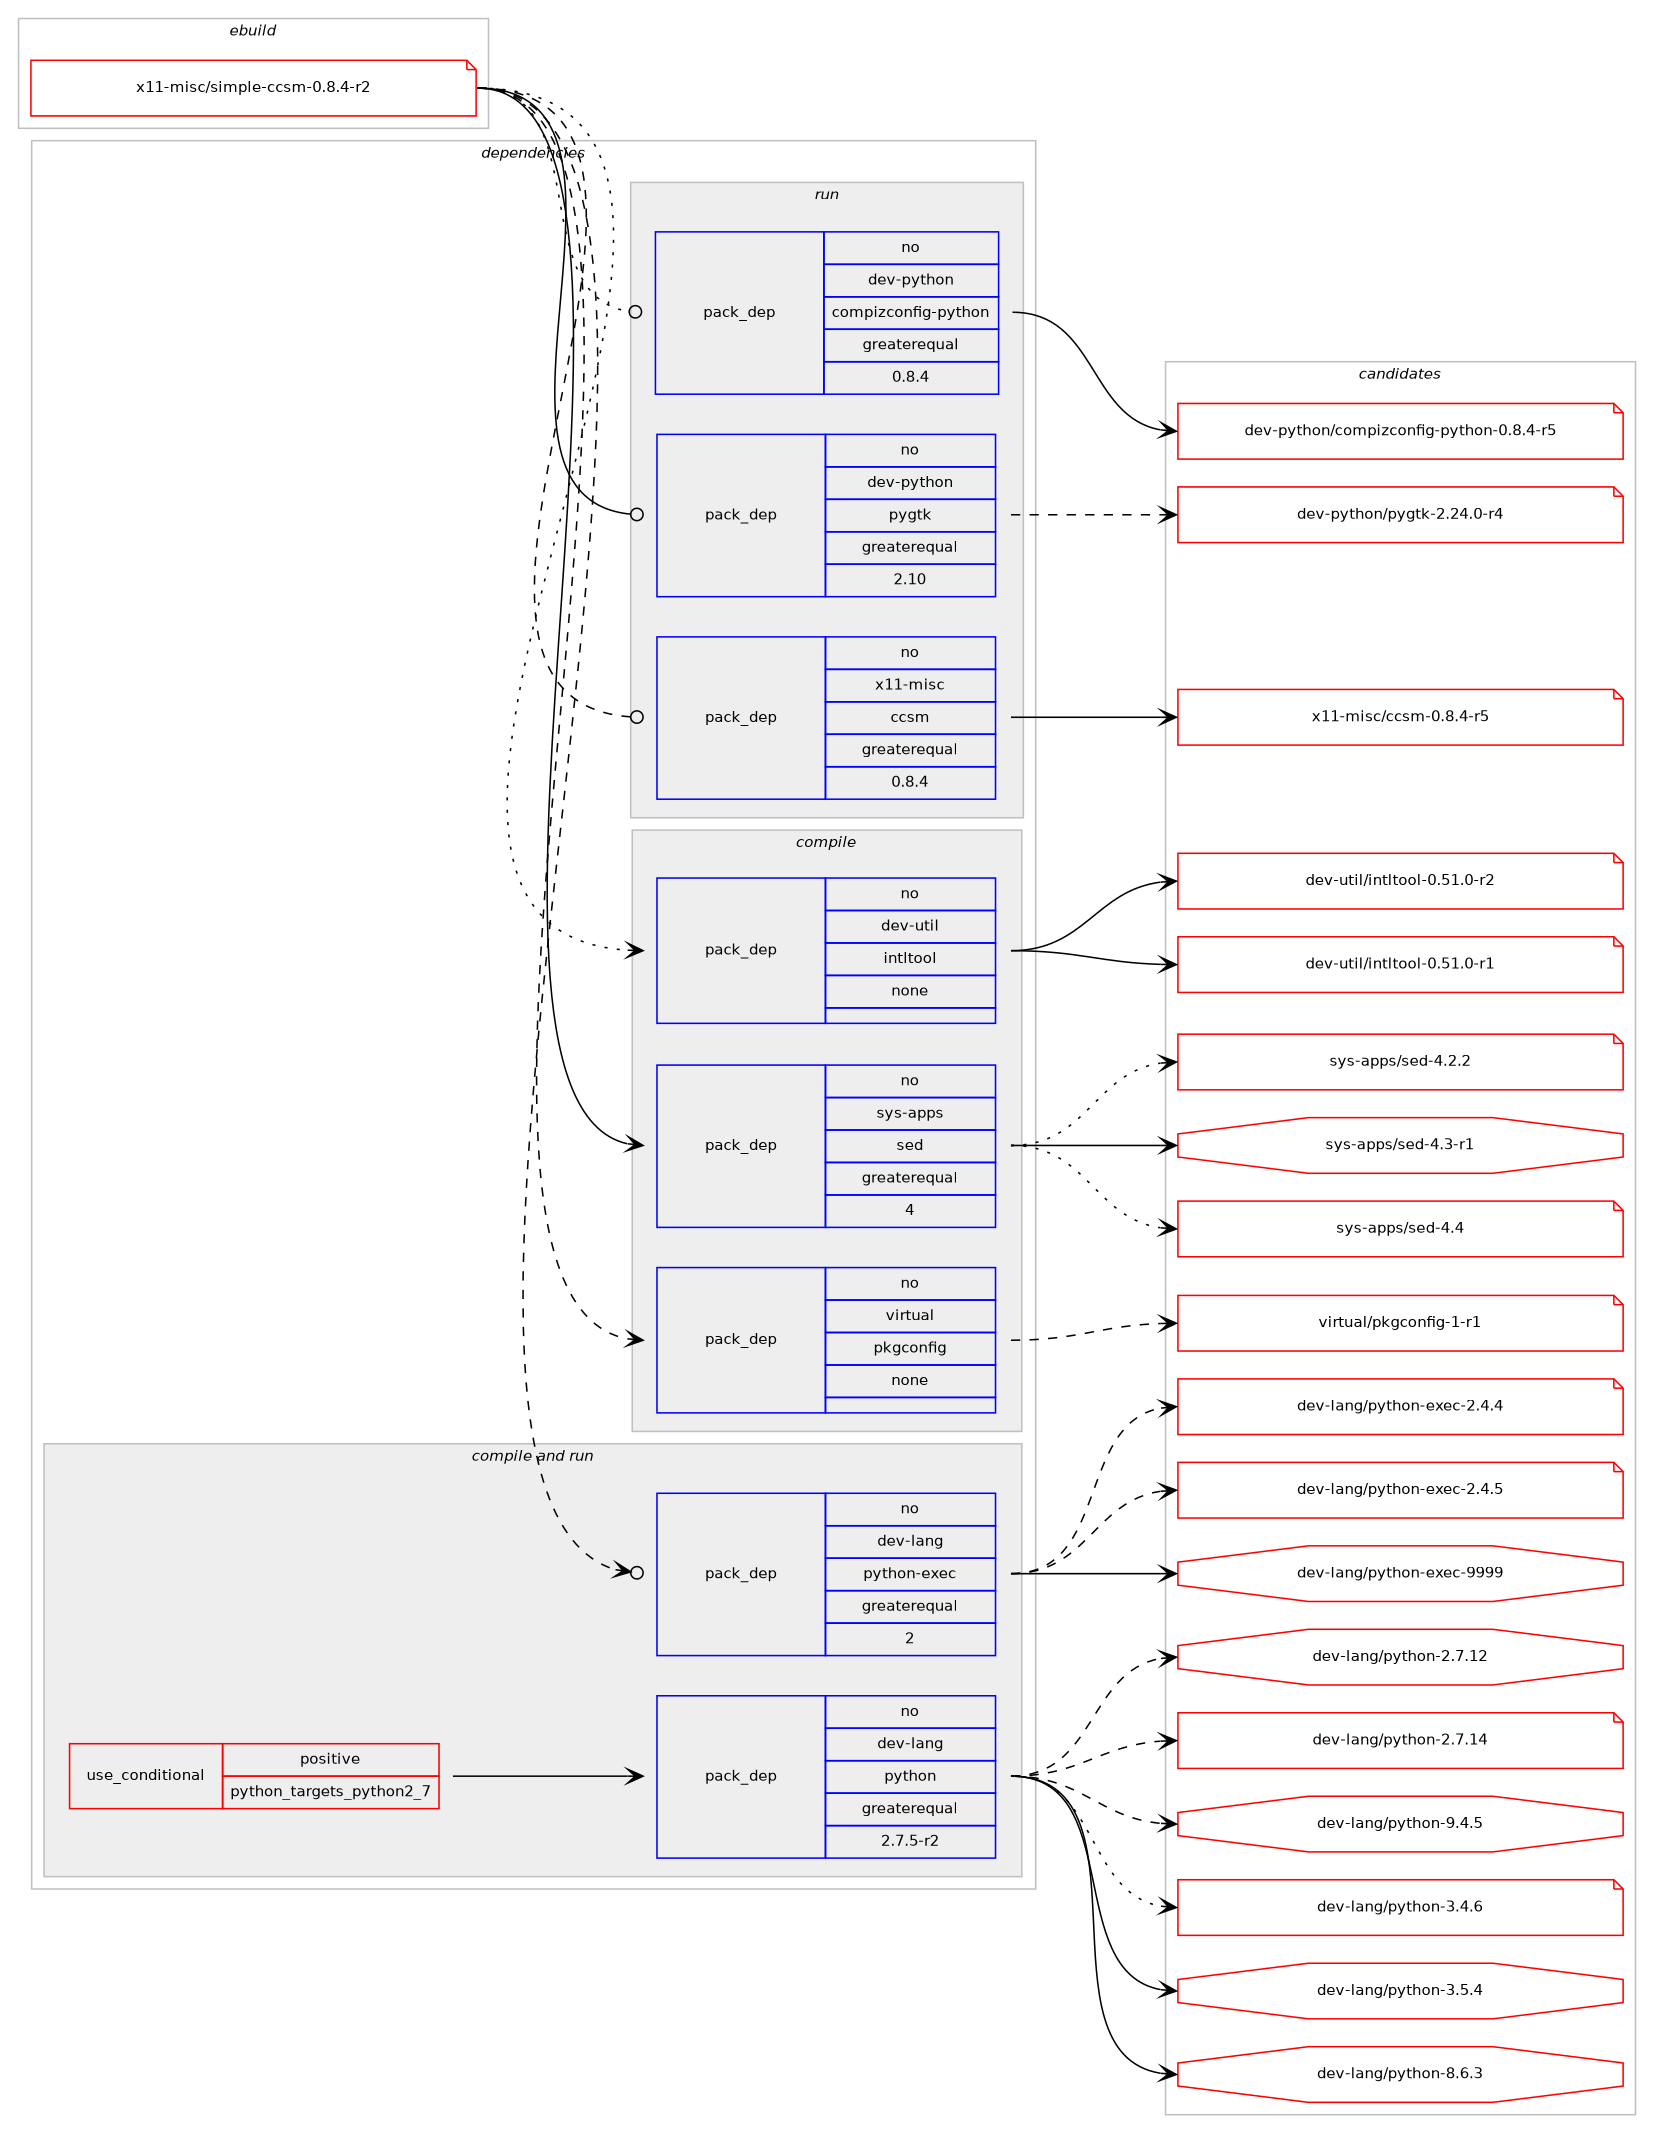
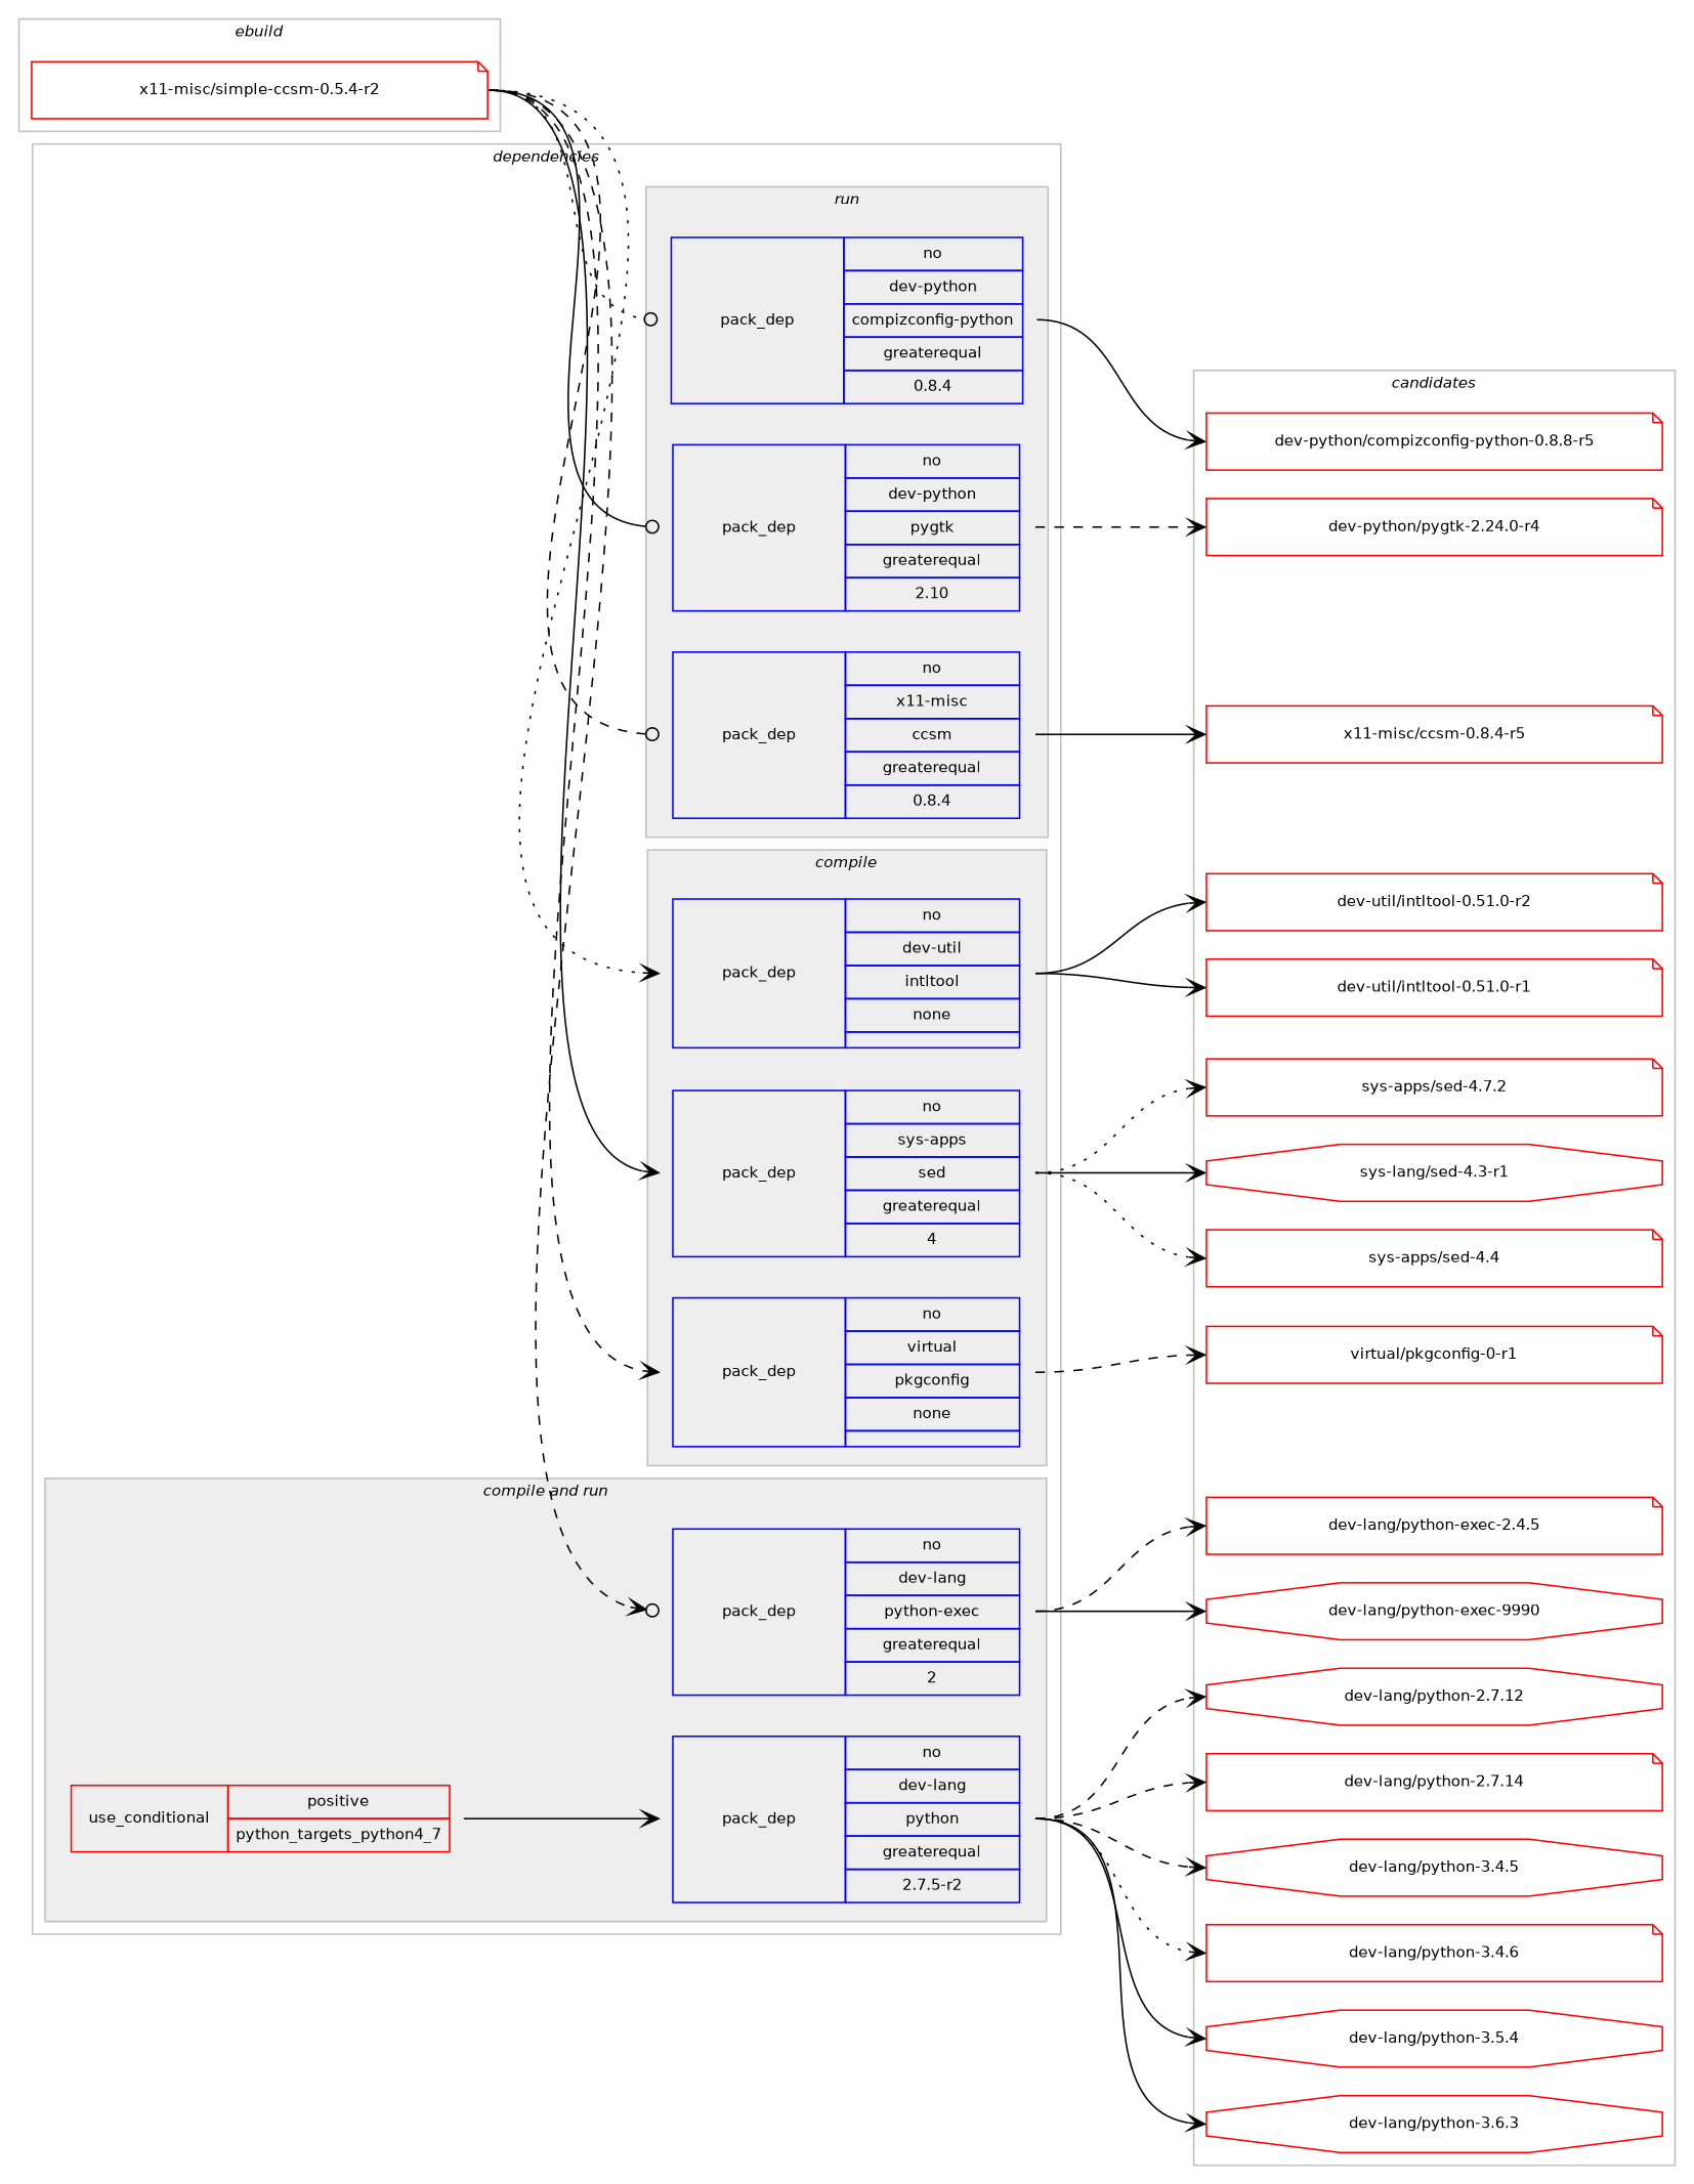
  digraph {
    compound=true
    concentrate=true
    fontname=Helvetica
    fontsize=10
    newrank=true
    rankdir=LR
    ranksep=1.5
    node [color=red fontname=Helvetica fontsize=10 shape=note]
    edge [arrowhead=vee headport=w style=solid tailport=e weight=100]
-   n1 [label="x11-misc/simple-ccsm-0.8.4-r2" width=4]
+   n1 [label="x11-misc/simple-ccsm-0.5.4-r2" width=4]
    n2 [color=blue label=<<TABLE BORDER="0" CELLBORDER="1" CELLSPACING="0" CELLPADDING="4" WIDTH="220"><TR><TD ROWSPAN="6" CELLPADDING="30">pack_dep</TD></TR><TR><TD WIDTH="110">no</TD></TR><TR><TD>dev-util</TD></TR><TR><TD>intltool</TD></TR><TR><TD>none</TD></TR><TR><TD></TD></TR></TABLE>> shape=none]
    n3 [color=blue label=<<TABLE BORDER="0" CELLBORDER="1" CELLSPACING="0" CELLPADDING="4" WIDTH="220"><TR><TD ROWSPAN="6" CELLPADDING="30">pack_dep</TD></TR><TR><TD WIDTH="110">no</TD></TR><TR><TD>sys-apps</TD></TR><TR><TD>sed</TD></TR><TR><TD>greaterequal</TD></TR><TR><TD>4</TD></TR></TABLE>> shape=none]
    n4 [color=blue label=<<TABLE BORDER="0" CELLBORDER="1" CELLSPACING="0" CELLPADDING="4" WIDTH="220"><TR><TD ROWSPAN="6" CELLPADDING="30">pack_dep</TD></TR><TR><TD WIDTH="110">no</TD></TR><TR><TD>virtual</TD></TR><TR><TD>pkgconfig</TD></TR><TR><TD>none</TD></TR><TR><TD></TD></TR></TABLE>> shape=none]
    n5 [color=blue label=<<TABLE BORDER="0" CELLBORDER="1" CELLSPACING="0" CELLPADDING="4" WIDTH="220"><TR><TD ROWSPAN="6" CELLPADDING="30">pack_dep</TD></TR><TR><TD WIDTH="110">no</TD></TR><TR><TD>dev-lang</TD></TR><TR><TD>python</TD></TR><TR><TD>greaterequal</TD></TR><TR><TD>2.7.5-r2</TD></TR></TABLE>> shape=none]
-   n6 [label=<<TABLE BORDER="0" CELLBORDER="1" CELLSPACING="0" CELLPADDING="4"><TR><TD ROWSPAN="3" CELLPADDING="10">use_conditional</TD></TR><TR><TD>positive</TD></TR><TR><TD>python_targets_python2_7</TD></TR></TABLE>> shape=none]
+   n6 [label=<<TABLE BORDER="0" CELLBORDER="1" CELLSPACING="0" CELLPADDING="4"><TR><TD ROWSPAN="3" CELLPADDING="10">use_conditional</TD></TR><TR><TD>positive</TD></TR><TR><TD>python_targets_python4_7</TD></TR></TABLE>> shape=none]
    n7 [color=blue label=<<TABLE BORDER="0" CELLBORDER="1" CELLSPACING="0" CELLPADDING="4" WIDTH="220"><TR><TD ROWSPAN="6" CELLPADDING="30">pack_dep</TD></TR><TR><TD WIDTH="110">no</TD></TR><TR><TD>dev-lang</TD></TR><TR><TD>python-exec</TD></TR><TR><TD>greaterequal</TD></TR><TR><TD>2</TD></TR></TABLE>> shape=none]
    n8 [color=blue label=<<TABLE BORDER="0" CELLBORDER="1" CELLSPACING="0" CELLPADDING="4" WIDTH="220"><TR><TD ROWSPAN="6" CELLPADDING="30">pack_dep</TD></TR><TR><TD WIDTH="110">no</TD></TR><TR><TD>dev-python</TD></TR><TR><TD>compizconfig-python</TD></TR><TR><TD>greaterequal</TD></TR><TR><TD>0.8.4</TD></TR></TABLE>> shape=none]
    n9 [color=blue label=<<TABLE BORDER="0" CELLBORDER="1" CELLSPACING="0" CELLPADDING="4" WIDTH="220"><TR><TD ROWSPAN="6" CELLPADDING="30">pack_dep</TD></TR><TR><TD WIDTH="110">no</TD></TR><TR><TD>dev-python</TD></TR><TR><TD>pygtk</TD></TR><TR><TD>greaterequal</TD></TR><TR><TD>2.10</TD></TR></TABLE>> shape=none]
    n10 [color=blue label=<<TABLE BORDER="0" CELLBORDER="1" CELLSPACING="0" CELLPADDING="4" WIDTH="220"><TR><TD ROWSPAN="6" CELLPADDING="30">pack_dep</TD></TR><TR><TD WIDTH="110">no</TD></TR><TR><TD>x11-misc</TD></TR><TR><TD>ccsm</TD></TR><TR><TD>greaterequal</TD></TR><TR><TD>0.8.4</TD></TR></TABLE>> shape=none]
    n11 [label="dev-util/intltool-0.51.0-r1" width=4]
    n12 [label="dev-util/intltool-0.51.0-r2" width=4]
-   n13 [label="sys-apps/sed-4.2.2" width=4]
-   n14 [label="sys-apps/sed-4.3-r1" shape=octagon width=4]
+   n13 [label="sys-apps/sed-4.7.2" width=4]
+   n14 [label="sys-lang/sed-4.3-r1" shape=octagon width=4]
    n15 [label="sys-apps/sed-4.4" width=4]
-   n16 [label="virtual/pkgconfig-1-r1" width=4]
+   n16 [label="virtual/pkgconfig-0-r1" width=4]
    n17 [label="dev-lang/python-2.7.12" shape=octagon width=4]
    n18 [label="dev-lang/python-2.7.14" width=4]
-   n19 [label="dev-lang/python-9.4.5" shape=octagon width=4]
+   n19 [label="dev-lang/python-3.4.5" shape=octagon width=4]
    n20 [label="dev-lang/python-3.4.6" width=4]
    n21 [label="dev-lang/python-3.5.4" shape=octagon width=4]
-   n22 [label="dev-lang/python-8.6.3" shape=octagon width=4]
-   n23 [label="dev-lang/python-exec-2.4.4" width=4]
+   n22 [label="dev-lang/python-3.6.3" shape=octagon width=4]
    n24 [label="dev-lang/python-exec-2.4.5" width=4]
-   n25 [label="dev-lang/python-exec-9999" shape=octagon width=4]
-   n26 [label="dev-python/compizconfig-python-0.8.4-r5" width=4]
+   n25 [label="dev-lang/python-exec-9990" shape=octagon width=4]
+   n26 [label="dev-python/compizconfig-python-0.8.8-r5" width=4]
    n27 [label="dev-python/pygtk-2.24.0-r4" width=4]
    n28 [label="x11-misc/ccsm-0.8.4-r5" width=4]
    subgraph cluster_1 {
      color=gray
      label=<<i>ebuild</i>>
      rank=same
      n1
    }
    subgraph cluster_2 {
      color=gray
      label=<<i>dependencies</i>>
      subgraph cluster_3 {
        color=gray
        fillcolor="#eeeeee"
        label=<<i>compile</i>>
        style=filled
        subgraph sub_4 {
          color=gray
          fillcolor="#eeeeee"
          label=<<i>compile</i>>
          style=filled
          n2
        }
        subgraph sub_5 {
          color=gray
          fillcolor="#eeeeee"
          label=<<i>compile</i>>
          style=filled
          n3
        }
        subgraph sub_6 {
          color=gray
          fillcolor="#eeeeee"
          label=<<i>compile</i>>
          style=filled
          n4
        }
      }
      subgraph cluster_7 {
        color=gray
        fillcolor="#eeeeee"
        label=<<i>compile and run</i>>
        style=filled
        subgraph sub_8 {
          color=gray
          fillcolor="#eeeeee"
          label=<<i>compile and run</i>>
          style=filled
          n6
          subgraph sub_9 {
            color=gray
            fillcolor="#eeeeee"
            label=<<i>compile and run</i>>
            style=filled
            n5
          }
        }
        subgraph sub_10 {
          color=gray
          fillcolor="#eeeeee"
          label=<<i>compile and run</i>>
          style=filled
          n7
        }
      }
      subgraph cluster_11 {
        color=gray
        fillcolor="#eeeeee"
        label=<<i>run</i>>
        style=filled
        subgraph sub_12 {
          color=gray
          fillcolor="#eeeeee"
          label=<<i>run</i>>
          style=filled
          n8
        }
        subgraph sub_13 {
          color=gray
          fillcolor="#eeeeee"
          label=<<i>run</i>>
          style=filled
          n9
        }
        subgraph sub_14 {
          color=gray
          fillcolor="#eeeeee"
          label=<<i>run</i>>
          style=filled
          n10
        }
      }
    }
    subgraph cluster_15 {
      color=gray
      label=<<i>candidates</i>>
      rank=same
      subgraph sub_16 {
        color=black
        label=<<i>candidates</i>>
        nodesep=1
        rank=same
        n11
        n12
      }
      subgraph sub_17 {
        color=black
        label=<<i>candidates</i>>
        nodesep=1
        rank=same
        n13
        n14
        n15
      }
      subgraph sub_18 {
        color=black
        label=<<i>candidates</i>>
        nodesep=1
        rank=same
        n16
      }
      subgraph sub_19 {
        color=black
        label=<<i>candidates</i>>
        nodesep=1
        rank=same
        n17
        n18
        n19
        n20
        n21
        n22
      }
      subgraph sub_20 {
        color=black
        label=<<i>candidates</i>>
        nodesep=1
        rank=same
-       n23
        n24
        n25
      }
      subgraph sub_21 {
        color=black
        label=<<i>candidates</i>>
        nodesep=1
        rank=same
        n26
      }
      subgraph sub_22 {
        color=black
        label=<<i>candidates</i>>
        nodesep=1
        rank=same
        n27
      }
      subgraph sub_23 {
        color=black
        label=<<i>candidates</i>>
        nodesep=1
        rank=same
        n28
      }
    }
    n1 -> n2 [style=dotted weight=20]
    n1 -> n3 [weight=20]
    n1 -> n4 [style=dashed weight=20]
    n1 -> n7 [arrowhead=odotvee style=dashed weight=20]
    n1 -> n8 [arrowhead=odot style=dotted weight=20]
    n1 -> n9 [arrowhead=odot weight=20]
    n1 -> n10 [arrowhead=odot style=dashed weight=20]
    n2 -> n11
    n2 -> n12
    n3 -> n13 [style=dotted]
    n3 -> n14
    n3 -> n15 [style=dotted]
    n4 -> n16 [style=dashed]
    n5 -> n17 [style=dashed]
    n5 -> n18 [style=dashed]
    n5 -> n19 [style=dashed]
    n5 -> n20 [style=dotted]
    n5 -> n21
    n5 -> n22
    n6 -> n5 [weight=20]
-   n7 -> n23 [style=dashed]
    n7 -> n24 [style=dashed]
    n7 -> n25
    n8 -> n26
    n9 -> n27 [style=dashed]
    n10 -> n28
  }
